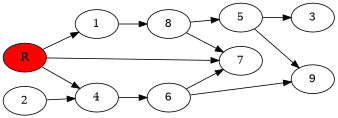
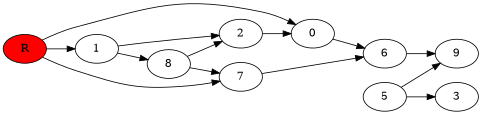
  digraph {
    rankdir=LR
    1
    2
    8
-   4
+   4 [label=0]
    5
    7
    6
    9
    3
    R [fillcolor="#ff0000" style=filled]
+   1 -> 2
    1 -> 8
    2 -> 4
-   8 -> 5
+   8 -> 2
    8 -> 7
    4 -> 6
    5 -> 9
    5 -> 3
-   6 -> 7
+   7 -> 6
    6 -> 9
    R -> 1
    R -> 4
    R -> 7
  }
